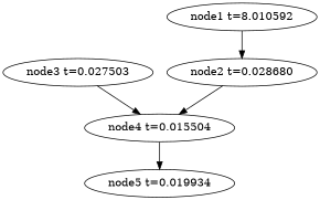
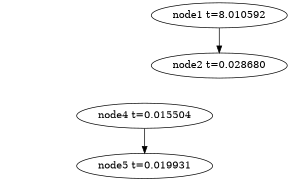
  digraph {
-   n1 [label="node5 t=0.019934"]
+   n1 [label="node5 t=0.019931"]
    n2 [label="node4 t=0.015504"]
-   n3 [label="node3 t=0.027503"]
    n4 [label="node2 t=0.028680"]
    n5 [label="node1 t=8.010592"]
    n2 -> n1
-   n3 -> n2
-   n4 -> n2
    n5 -> n4
  }
